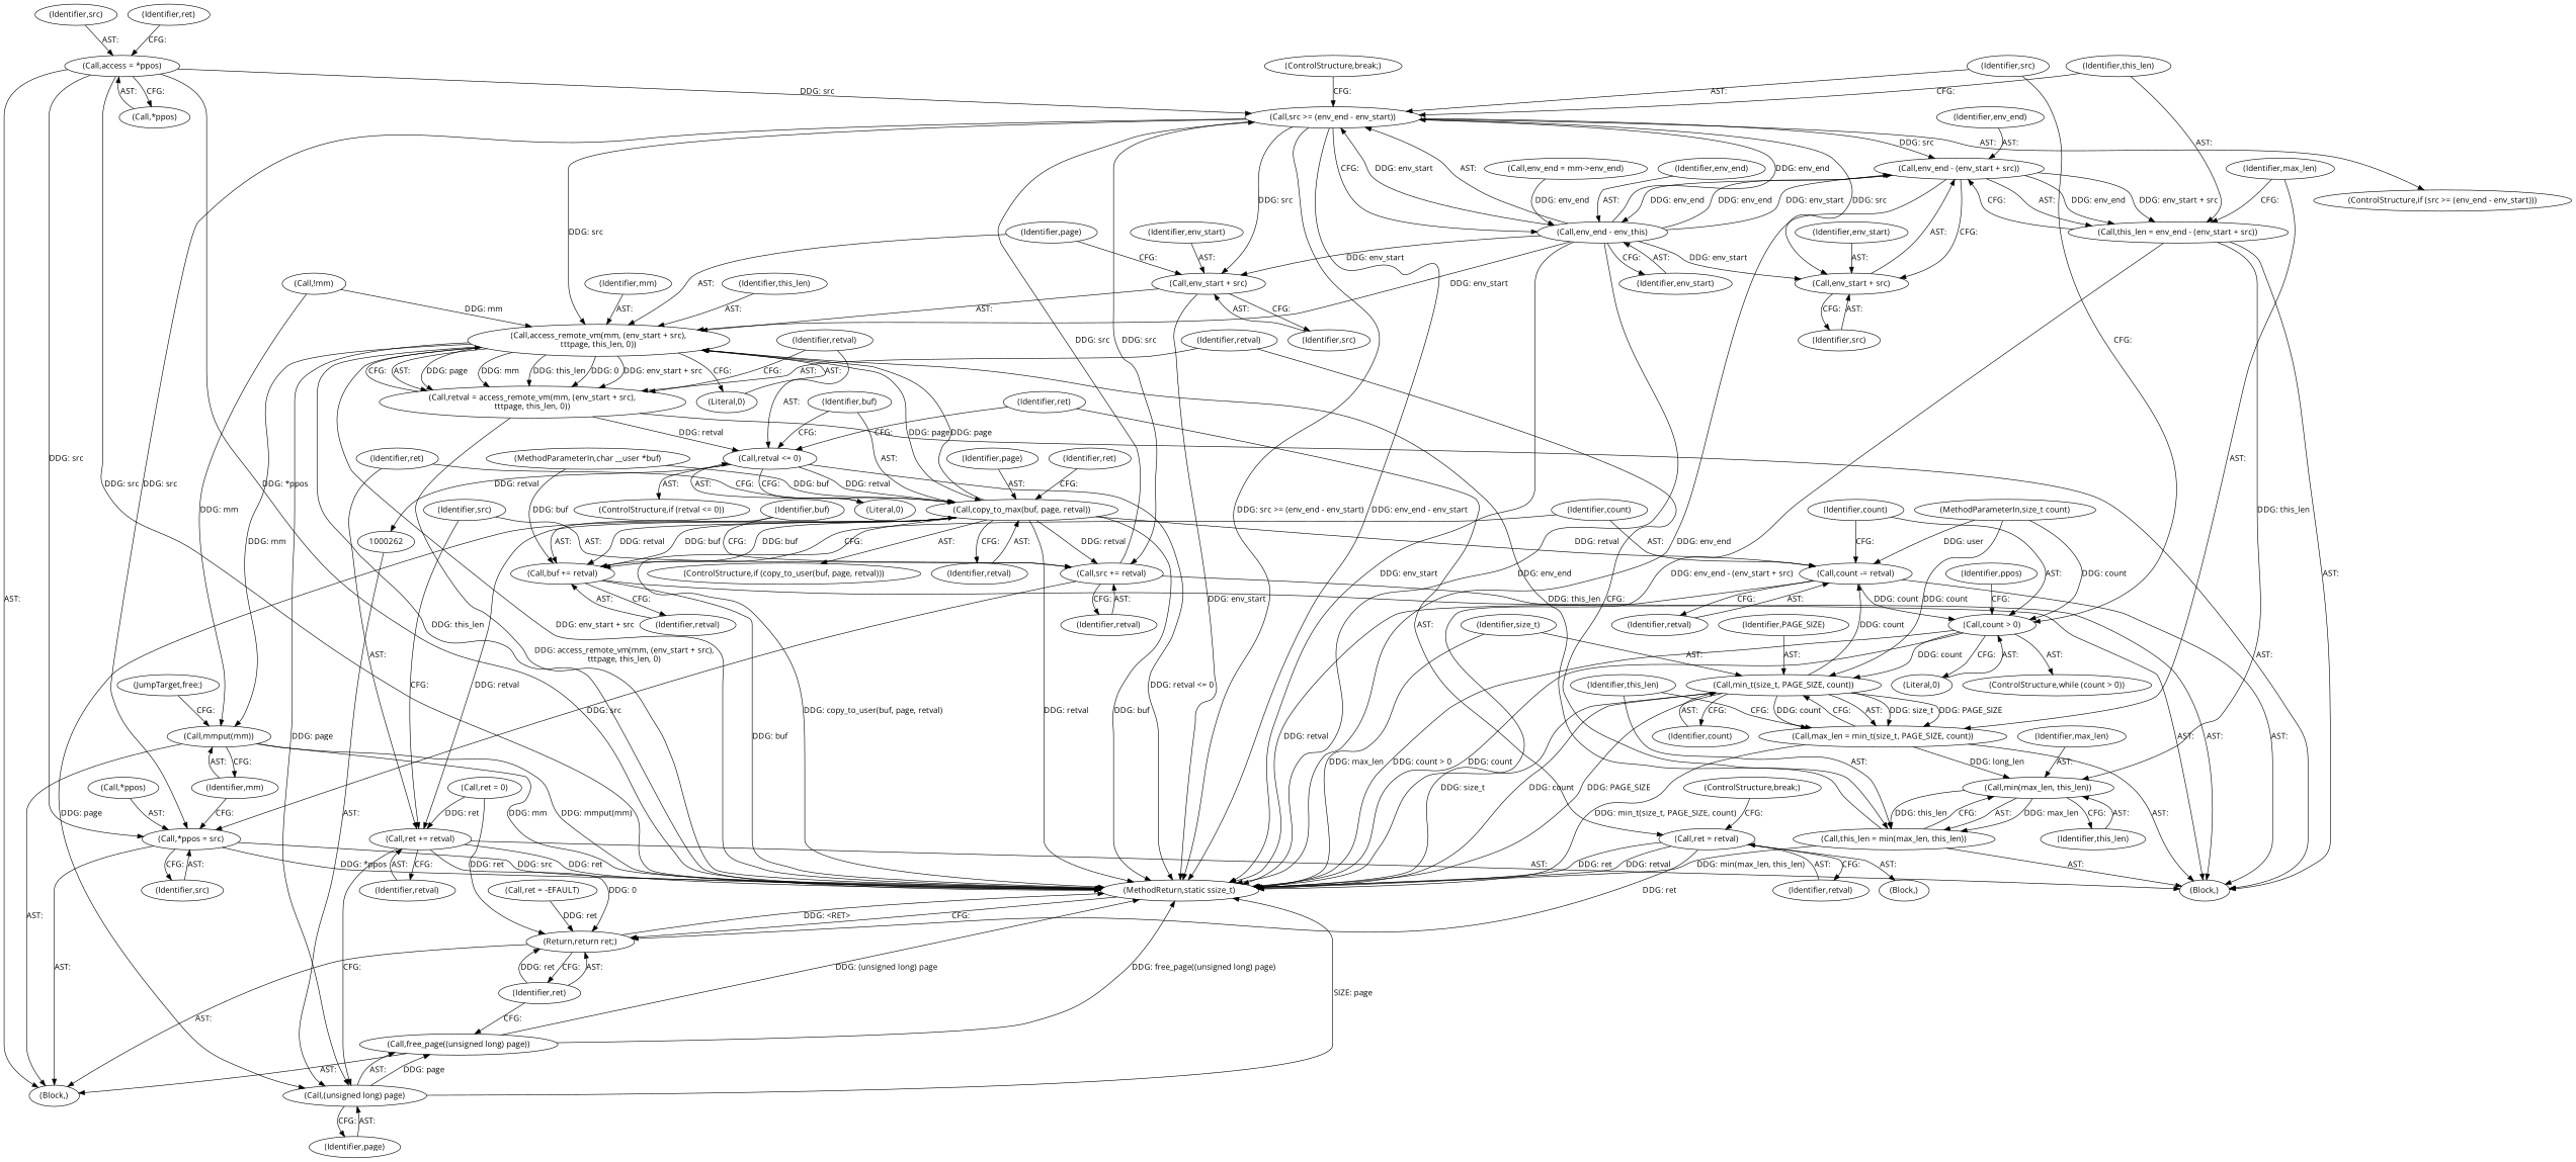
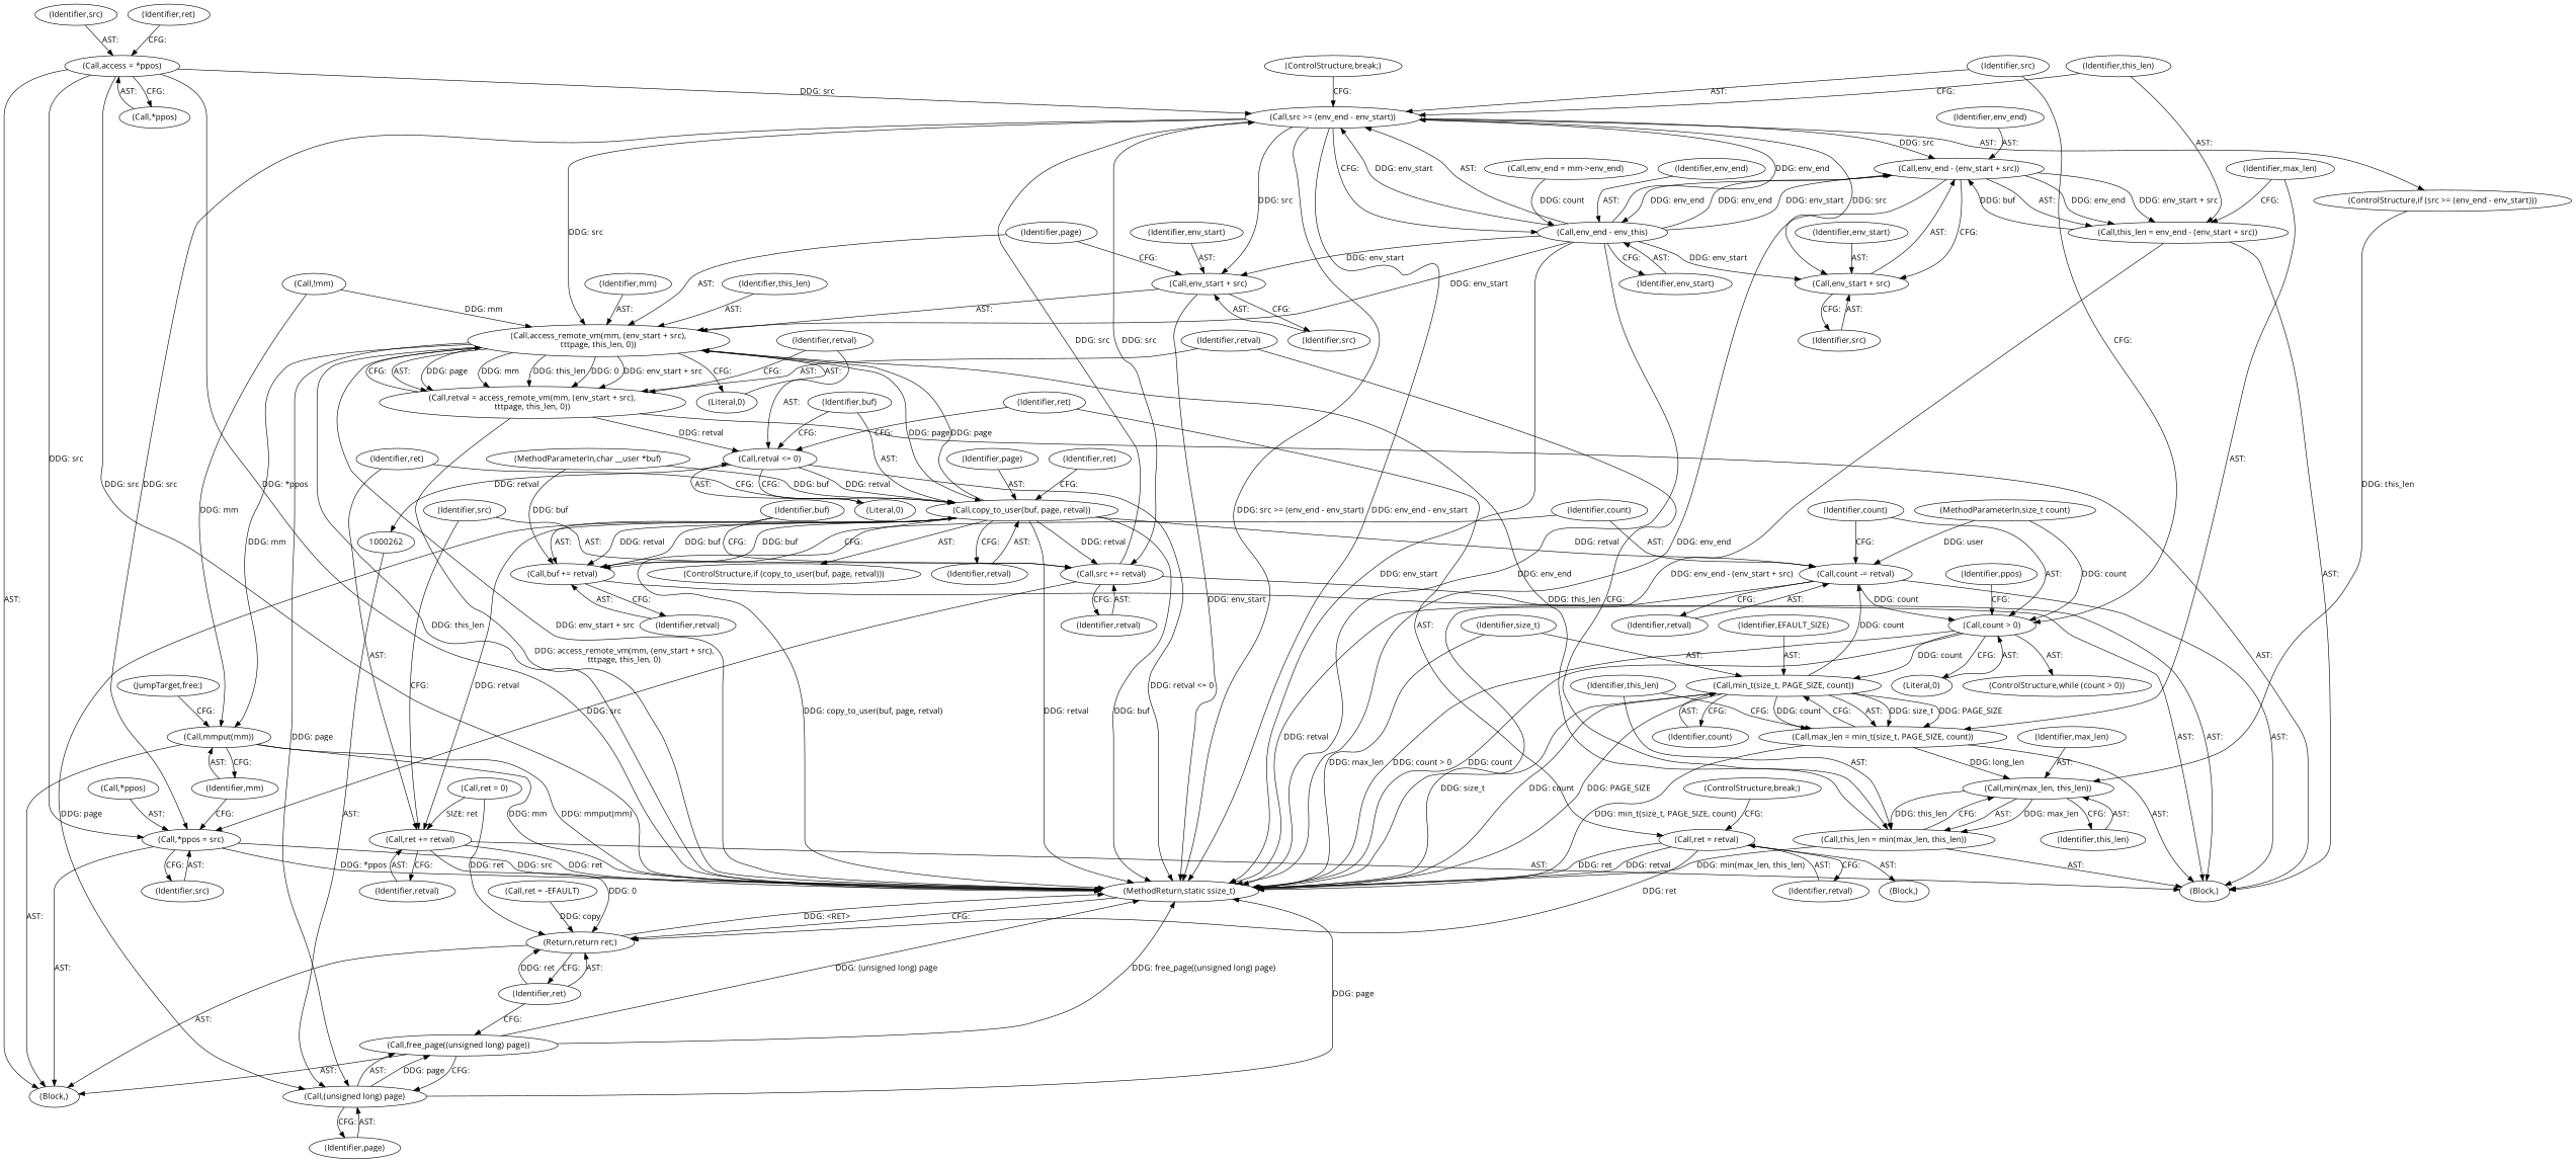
  digraph {
    fontname="Open Sans"
    node [fontname="Open Sans"]
    edge [fontname="Open Sans"]
    n1 [label="(Call,access = *ppos)"]
    n2 [label="(Call,src >= (env_end - env_start))"]
    n3 [label="(Call,*ppos = src)"]
    n4 [label="(Block,)"]
    n5 [label="(MethodReturn,static ssize_t)"]
    n6 [label="(Call,*ppos)"]
    n7 [label="(Call,env_end - (env_start + src))"]
    n8 [label="(Call,env_end - env_this)"]
    n9 [label="(Call,env_start + src)"]
    n10 [label="(Call,access_remote_vm(mm, (env_start + src),\n\t\t\tpage, this_len, 0))"]
    n11 [label="(Call,src += retval)"]
    n12 [label="(Call,env_start + src)"]
    n13 [label="(ControlStructure,if (src >= (env_end - env_start)))"]
    n14 [label="(Identifier,src)"]
    n15 [label="(Return,return ret;)"]
    n16 [label="(Call,this_len = env_end - (env_start + src))"]
    n17 [label="(Identifier,env_start)"]
    n18 [label="(Identifier,src)"]
    n19 [label="(Call,retval = access_remote_vm(mm, (env_start + src),\n\t\t\tpage, this_len, 0))"]
-   n20 [label="(Call,copy_to_max(buf, page, retval))"]
+   n20 [label="(Call,copy_to_user(buf, page, retval))"]
    n21 [label="(Call,(unsigned long) page)"]
    n22 [label="(Call,mmput(mm))"]
    n23 [label="(Literal,0)"]
    n24 [label="(Block,)"]
    n25 [label="(Identifier,retval)"]
    n26 [label="(Identifier,src)"]
    n27 [label="(Call,min(max_len, this_len))"]
    n28 [label="(Call,retval <= 0)"]
    n29 [label="(Call,ret += retval)"]
    n30 [label="(Call,buf += retval)"]
    n31 [label="(Call,count -= retval)"]
    n32 [label="(ControlStructure,if (copy_to_user(buf, page, retval)))"]
    n33 [label="(Identifier,retval)"]
    n34 [label="(Call,free_page((unsigned long) page))"]
    n35 [label="(Identifier,page)"]
    n36 [label="(Identifier,mm)"]
    n37 [label="(Literal,0)"]
-   n38 [label="(ControlStructure,if (retval <= 0))"]
    1000262
    n40 [label="(Call,ret = retval)"]
    n41 [label="(Block,)"]
    n42 [label="(Identifier,retval)"]
    n43 [label="(Identifier,ret)"]
    n44 [label="(Identifier,retval)"]
    n45 [label="(Identifier,retval)"]
    n46 [label="(Call,count > 0)"]
    n47 [label="(Identifier,retval)"]
    n48 [label="(Call,min_t(size_t, PAGE_SIZE, count))"]
    n49 [label="(Literal,0)"]
    n50 [label="(ControlStructure,while (count > 0))"]
    n51 [label="(Call,max_len = min_t(size_t, PAGE_SIZE, count))"]
    n52 [label="(Identifier,count)"]
    n53 [label="(Call,this_len = min(max_len, this_len))"]
    n54 [label="(Identifier,this_len)"]
    n55 [label="(Identifier,count)"]
    n56 [label="(Identifier,ret)"]
    n57 [label="(Identifier,buf)"]
    n58 [label="(MethodParameterIn,char __user *buf)"]
    n59 [label="(Call,ret = 0)"]
    n60 [label="(Identifier,this_len)"]
    n61 [label="(Call,env_end = mm->env_end)"]
    n62 [label="(Identifier,retval)"]
    n63 [label="(Identifier,env_start)"]
    n64 [label="(MethodParameterIn,size_t count)"]
    n65 [label="(Identifier,ret)"]
    n66 [label="(Identifier,src)"]
    n67 [label="(Identifier,ppos)"]
    n68 [label="(Identifier,max_len)"]
    n69 [label="(Call,!mm)"]
    n70 [label="(Identifier,src)"]
    n71 [label="(Identifier,page)"]
    n72 [label="(ControlStructure,break;)"]
    n73 [label="(Identifier,env_end)"]
    n74 [label="(Identifier,max_len)"]
    n75 [label="(Identifier,page)"]
    n76 [label="(Identifier,retval)"]
    n77 [label="(JumpTarget,free:)"]
    n78 [label="(Identifier,env_start)"]
    n79 [label="(Identifier,mm)"]
    n80 [label="(Call,ret = -EFAULT)"]
    n81 [label="(Identifier,this_len)"]
    n82 [label="(Identifier,ret)"]
-   n83 [label="(Identifier,PAGE_SIZE)"]
+   n83 [label="(Identifier,EFAULT_SIZE)"]
    n84 [label="(Identifier,this_len)"]
    n85 [label="(ControlStructure,break;)"]
    n86 [label="(Call,*ppos)"]
    n87 [label="(Identifier,env_end)"]
    n88 [label="(Identifier,ret)"]
    n89 [label="(Identifier,src)"]
    n90 [label="(Identifier,buf)"]
    n91 [label="(Identifier,size_t)"]
    n92 [label="(Identifier,count)"]
    n1 -> n2 [label="DDG: src"]
    n1 -> n3 [label="DDG: src"]
    n1 -> n4 [label="AST: "]
    n1 -> n5 [label="DDG: src"]
    n1 -> n5 [label="DDG: *ppos"]
    n1 -> n6 [label="CFG: "]
    n2 -> n3 [label="DDG: src"]
    n2 -> n5 [label="DDG: src >= (env_end - env_start)"]
    n2 -> n5 [label="DDG: env_end - env_start"]
    n2 -> n7 [label="DDG: src"]
    n2 -> n8 [label="CFG: "]
    n2 -> n9 [label="DDG: src"]
    n2 -> n10 [label="DDG: src"]
    n2 -> n11 [label="DDG: src"]
    n2 -> n12 [label="DDG: src"]
    n2 -> n13 [label="AST: "]
    n3 -> n4 [label="AST: "]
    n3 -> n5 [label="DDG: *ppos"]
    n3 -> n5 [label="DDG: src"]
    n3 -> n14 [label="CFG: "]
    n5 -> n15 [label="CFG: "]
    n6 -> n1 [label="AST: "]
    n7 -> n5 [label="DDG: env_end"]
    n7 -> n8 [label="DDG: env_end"]
    n7 -> n9 [label="CFG: "]
    n7 -> n16 [label="AST: "]
    n7 -> n16 [label="DDG: env_end"]
    n7 -> n16 [label="DDG: env_start + src"]
    n8 -> n2 [label="AST: "]
    n8 -> n2 [label="DDG: env_end"]
    n8 -> n2 [label="DDG: env_start"]
    n8 -> n5 [label="DDG: env_end"]
    n8 -> n5 [label="DDG: env_start"]
    n8 -> n7 [label="DDG: env_end"]
    n8 -> n7 [label="DDG: env_start"]
    n8 -> n9 [label="DDG: env_start"]
    n8 -> n10 [label="DDG: env_start"]
    n8 -> n12 [label="DDG: env_start"]
    n8 -> n17 [label="CFG: "]
    n9 -> n7 [label="AST: "]
    n9 -> n18 [label="CFG: "]
    n10 -> n5 [label="DDG: this_len"]
    n10 -> n5 [label="DDG: env_start + src"]
    n10 -> n19 [label="AST: "]
    n10 -> n19 [label="DDG: page"]
    n10 -> n19 [label="DDG: mm"]
    n10 -> n19 [label="DDG: this_len"]
    n10 -> n19 [label="DDG: 0"]
    n10 -> n19 [label="DDG: env_start + src"]
    n10 -> n20 [label="DDG: page"]
    n10 -> n21 [label="DDG: page"]
    n10 -> n22 [label="DDG: mm"]
    n10 -> n23 [label="CFG: "]
    n11 -> n2 [label="DDG: src"]
    n11 -> n3 [label="DDG: src"]
    n11 -> n24 [label="AST: "]
    n11 -> n25 [label="CFG: "]
    n12 -> n5 [label="DDG: env_start"]
    n12 -> n10 [label="AST: "]
    n12 -> n26 [label="CFG: "]
    n14 -> n3 [label="AST: "]
    n15 -> n4 [label="AST: "]
    n15 -> n5 [label="DDG: <RET>"]
    n15 -> n43 [label="CFG: "]
    n16 -> n5 [label="DDG: env_end - (env_start + src)"]
-   n16 -> n7 [label="CFG: "]
+   n16 -> n7 [label="DDG: buf"]
    n16 -> n24 [label="AST: "]
-   n16 -> n27 [label="DDG: this_len"]
+   n13 -> n27 [label="DDG: this_len"]
    n17 -> n8 [label="AST: "]
    n18 -> n9 [label="AST: "]
    n19 -> n5 [label="DDG: access_remote_vm(mm, (env_start + src),\n\t\t\tpage, this_len, 0)"]
    n19 -> n10 [label="CFG: "]
    n19 -> n24 [label="AST: "]
    n19 -> n28 [label="DDG: retval"]
    n20 -> n5 [label="DDG: buf"]
    n20 -> n5 [label="DDG: copy_to_user(buf, page, retval)"]
    n20 -> n5 [label="DDG: retval"]
    n20 -> n10 [label="DDG: page"]
    n20 -> n11 [label="DDG: retval"]
    n20 -> n21 [label="DDG: page"]
    n20 -> n29 [label="DDG: retval"]
    n20 -> n30 [label="DDG: retval"]
    n20 -> n30 [label="DDG: buf"]
    n20 -> n31 [label="DDG: retval"]
    n20 -> n32 [label="AST: "]
    n20 -> n33 [label="CFG: "]
-   n21 -> n5 [label="SIZE: page"]
+   n21 -> n5 [label="DDG: page"]
    n21 -> n34 [label="AST: "]
    n21 -> n34 [label="DDG: page"]
    n21 -> n35 [label="CFG: "]
    n22 -> n4 [label="AST: "]
    n22 -> n5 [label="DDG: mm"]
    n22 -> n5 [label="DDG: mmput(mm)"]
    n22 -> n36 [label="CFG: "]
    n23 -> n10 [label="AST: "]
    n25 -> n11 [label="AST: "]
    n26 -> n12 [label="AST: "]
    n27 -> n53 [label="AST: "]
    n27 -> n53 [label="DDG: max_len"]
    n27 -> n53 [label="DDG: this_len"]
    n27 -> n54 [label="CFG: "]
    n28 -> n5 [label="DDG: retval <= 0"]
    n28 -> n20 [label="DDG: retval"]
    n28 -> n37 [label="CFG: "]
-   n28 -> n38 [label="AST: "]
    n28 -> 1000262 [label="DDG: retval"]
    n29 -> n5 [label="DDG: ret"]
    n29 -> n15 [label="DDG: 0"]
    n29 -> n24 [label="AST: "]
    n29 -> n44 [label="CFG: "]
-   n30 -> n5 [label="DDG: buf"]
    n30 -> n20 [label="DDG: buf"]
    n30 -> n24 [label="AST: "]
    n30 -> n45 [label="CFG: "]
    n31 -> n5 [label="DDG: retval"]
    n31 -> n24 [label="AST: "]
    n31 -> n46 [label="DDG: count"]
    n31 -> n47 [label="CFG: "]
    n33 -> n20 [label="AST: "]
    n34 -> n4 [label="AST: "]
    n34 -> n5 [label="DDG: free_page((unsigned long) page)"]
    n34 -> n5 [label="DDG: (unsigned long) page"]
-   n29 -> n21 [label="CFG: "]
+   n34 -> n21 [label="CFG: "]
    n35 -> n21 [label="AST: "]
    n36 -> n3 [label="CFG: "]
    n36 -> n22 [label="AST: "]
    n37 -> n28 [label="AST: "]
    1000262 -> n21 [label="AST: "]
    n40 -> n5 [label="DDG: ret"]
    n40 -> n5 [label="DDG: retval"]
    n40 -> n15 [label="DDG: ret"]
    n40 -> n41 [label="AST: "]
    n40 -> n42 [label="CFG: "]
    n42 -> n40 [label="AST: "]
    n43 -> n15 [label="AST: "]
    n43 -> n15 [label="DDG: ret"]
    n43 -> n34 [label="CFG: "]
    n44 -> n29 [label="AST: "]
    n45 -> n30 [label="AST: "]
    n46 -> n5 [label="DDG: count > 0"]
    n46 -> n5 [label="DDG: count"]
    n46 -> n48 [label="DDG: count"]
    n46 -> n49 [label="CFG: "]
    n46 -> n50 [label="AST: "]
    n47 -> n31 [label="AST: "]
    n48 -> n5 [label="DDG: size_t"]
    n48 -> n5 [label="DDG: count"]
    n48 -> n5 [label="DDG: PAGE_SIZE"]
    n48 -> n31 [label="DDG: count"]
    n48 -> n51 [label="AST: "]
    n48 -> n51 [label="DDG: size_t"]
    n48 -> n51 [label="DDG: PAGE_SIZE"]
    n48 -> n51 [label="DDG: count"]
    n48 -> n52 [label="CFG: "]
    n49 -> n46 [label="AST: "]
    n51 -> n5 [label="DDG: min_t(size_t, PAGE_SIZE, count)"]
    n51 -> n24 [label="AST: "]
    n51 -> n27 [label="DDG: long_len"]
    n51 -> n48 [label="CFG: "]
    n52 -> n48 [label="AST: "]
    n53 -> n5 [label="DDG: min(max_len, this_len)"]
    n53 -> n10 [label="DDG: this_len"]
    n53 -> n24 [label="AST: "]
    n53 -> n27 [label="CFG: "]
    n54 -> n27 [label="AST: "]
    n55 -> n31 [label="CFG: "]
    n55 -> n46 [label="AST: "]
    n56 -> n20 [label="CFG: "]
    n56 -> n29 [label="AST: "]
    n57 -> n20 [label="AST: "]
    n57 -> n28 [label="CFG: "]
    n58 -> n20 [label="DDG: buf"]
    n58 -> n30 [label="DDG: buf"]
    n59 -> n15 [label="DDG: ret"]
-   n59 -> n29 [label="DDG: ret"]
+   n59 -> n29 [label="SIZE: ret"]
    n60 -> n10 [label="AST: "]
-   n61 -> n8 [label="DDG: env_end"]
+   n61 -> n8 [label="DDG: count"]
    n62 -> n19 [label="AST: "]
    n62 -> n53 [label="CFG: "]
    n63 -> n12 [label="AST: "]
    n64 -> n31 [label="DDG: user"]
    n64 -> n46 [label="DDG: count"]
-   n64 -> n48 [label="DDG: count"]
    n65 -> n28 [label="CFG: "]
    n65 -> n40 [label="AST: "]
    n66 -> n11 [label="AST: "]
    n66 -> n29 [label="CFG: "]
    n67 -> n46 [label="CFG: "]
    n68 -> n16 [label="CFG: "]
    n68 -> n51 [label="AST: "]
    n69 -> n10 [label="DDG: mm"]
    n69 -> n22 [label="DDG: mm"]
    n70 -> n1 [label="AST: "]
    n71 -> n20 [label="AST: "]
    n72 -> n2 [label="CFG: "]
    n73 -> n8 [label="AST: "]
    n74 -> n27 [label="AST: "]
    n75 -> n10 [label="AST: "]
    n75 -> n12 [label="CFG: "]
    n76 -> n19 [label="CFG: "]
    n76 -> n28 [label="AST: "]
    n77 -> n22 [label="CFG: "]
    n78 -> n9 [label="AST: "]
    n79 -> n10 [label="AST: "]
-   n80 -> n15 [label="DDG: ret"]
+   n80 -> n15 [label="DDG: copy"]
    n81 -> n51 [label="CFG: "]
    n81 -> n53 [label="AST: "]
    n82 -> n1 [label="CFG: "]
    n83 -> n48 [label="AST: "]
    n84 -> n2 [label="CFG: "]
    n84 -> n16 [label="AST: "]
    n85 -> n40 [label="CFG: "]
    n86 -> n3 [label="AST: "]
    n87 -> n7 [label="AST: "]
    n88 -> n20 [label="CFG: "]
    n89 -> n2 [label="AST: "]
    n89 -> n46 [label="CFG: "]
    n90 -> n11 [label="CFG: "]
    n90 -> n30 [label="AST: "]
    n91 -> n5 [label="DDG: max_len"]
    n91 -> n48 [label="AST: "]
    n92 -> n30 [label="CFG: "]
    n92 -> n31 [label="AST: "]
  }
